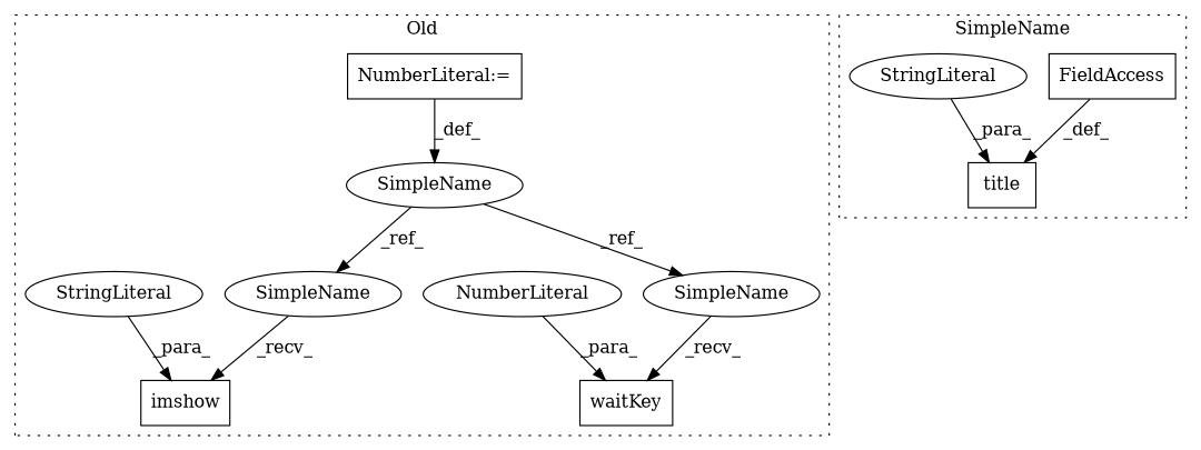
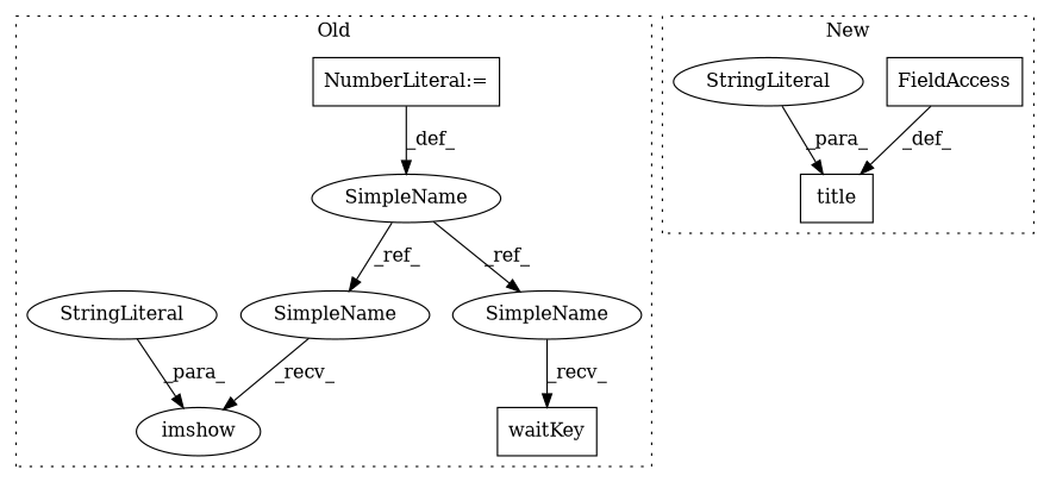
  digraph {
    node [a=32 l=3 s=1258 shape=ellipse]
-   n1 [l="7,1" label=imshow s="1816,1856" shape=box]
+   n1 [l="7,1" label=imshow s="1816,1856"]
    n2 [a=7 label="NumberLiteral:=" shape=box]
    n3 [l="8,1" label=waitKey s="1869,1878" shape=box]
-   n4 [a=34 l=1 label=NumberLiteral s=1877]
    n5 [a=42 label=SimpleName]
    n6 [a=45 l=24 label=StringLiteral s=1823]
    n7 [a=42 label=SimpleName s=1865]
    n8 [a=42 label=SimpleName s=1812]
    n9 [l="6,1" label=title s="2002,2032" shape=box]
    n10 [a=22 l=10 label=FieldAccess s=1984 shape=box]
    n11 [a=45 l=24 label=StringLiteral s=2008]
    subgraph cluster_1 {
      label=Old
      style=dotted
      n1
      n2
      n3
-     n4
      n5
      n6
      n7
      n8
    }
    subgraph cluster_2 {
-     label=SimpleName
+     label=New
      style=dotted
      n9
      n10
      n11
    }
    n2 -> n5 [label=_def_]
-   n4 -> n3 [label=_para_]
    n5 -> n7 [label=_ref_]
    n5 -> n8 [label=_ref_]
    n6 -> n1 [label=_para_]
    n7 -> n3 [label=_recv_]
    n8 -> n1 [label=_recv_]
    n10 -> n9 [label=_def_]
    n11 -> n9 [label=_para_]
  }
